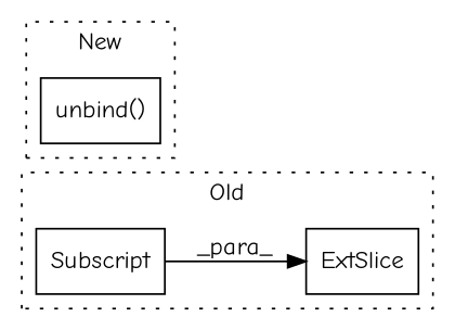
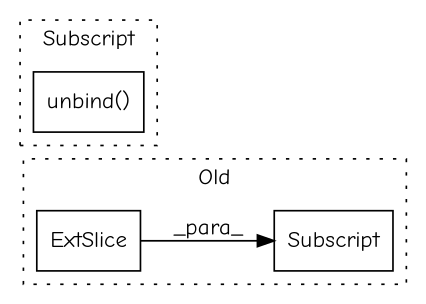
  digraph {
    rankdir=LR
    fontname="Comic Neue"
    node [shape=box fontname="Comic Neue"]
    n1 [a=85 l=4 label=ExtSlice s=2651]
    n2 [a=63 l="21,0" label=Subscript s="2651,0"]
    n3 [a=75 l=29 label="unbind()" s=2713]
    subgraph cluster_1 {
      label=Old
      style=dotted
      n1
      n2
    }
    subgraph cluster_2 {
-     label=New
+     label=Subscript
      style=dotted
      n3
    }
-   n2 -> n1 [label=_para_ arrowhead=normal fontname="Comic Neue"]
+   n1 -> n2 [label=_para_ arrowhead=normal fontname="Comic Neue"]
  }
